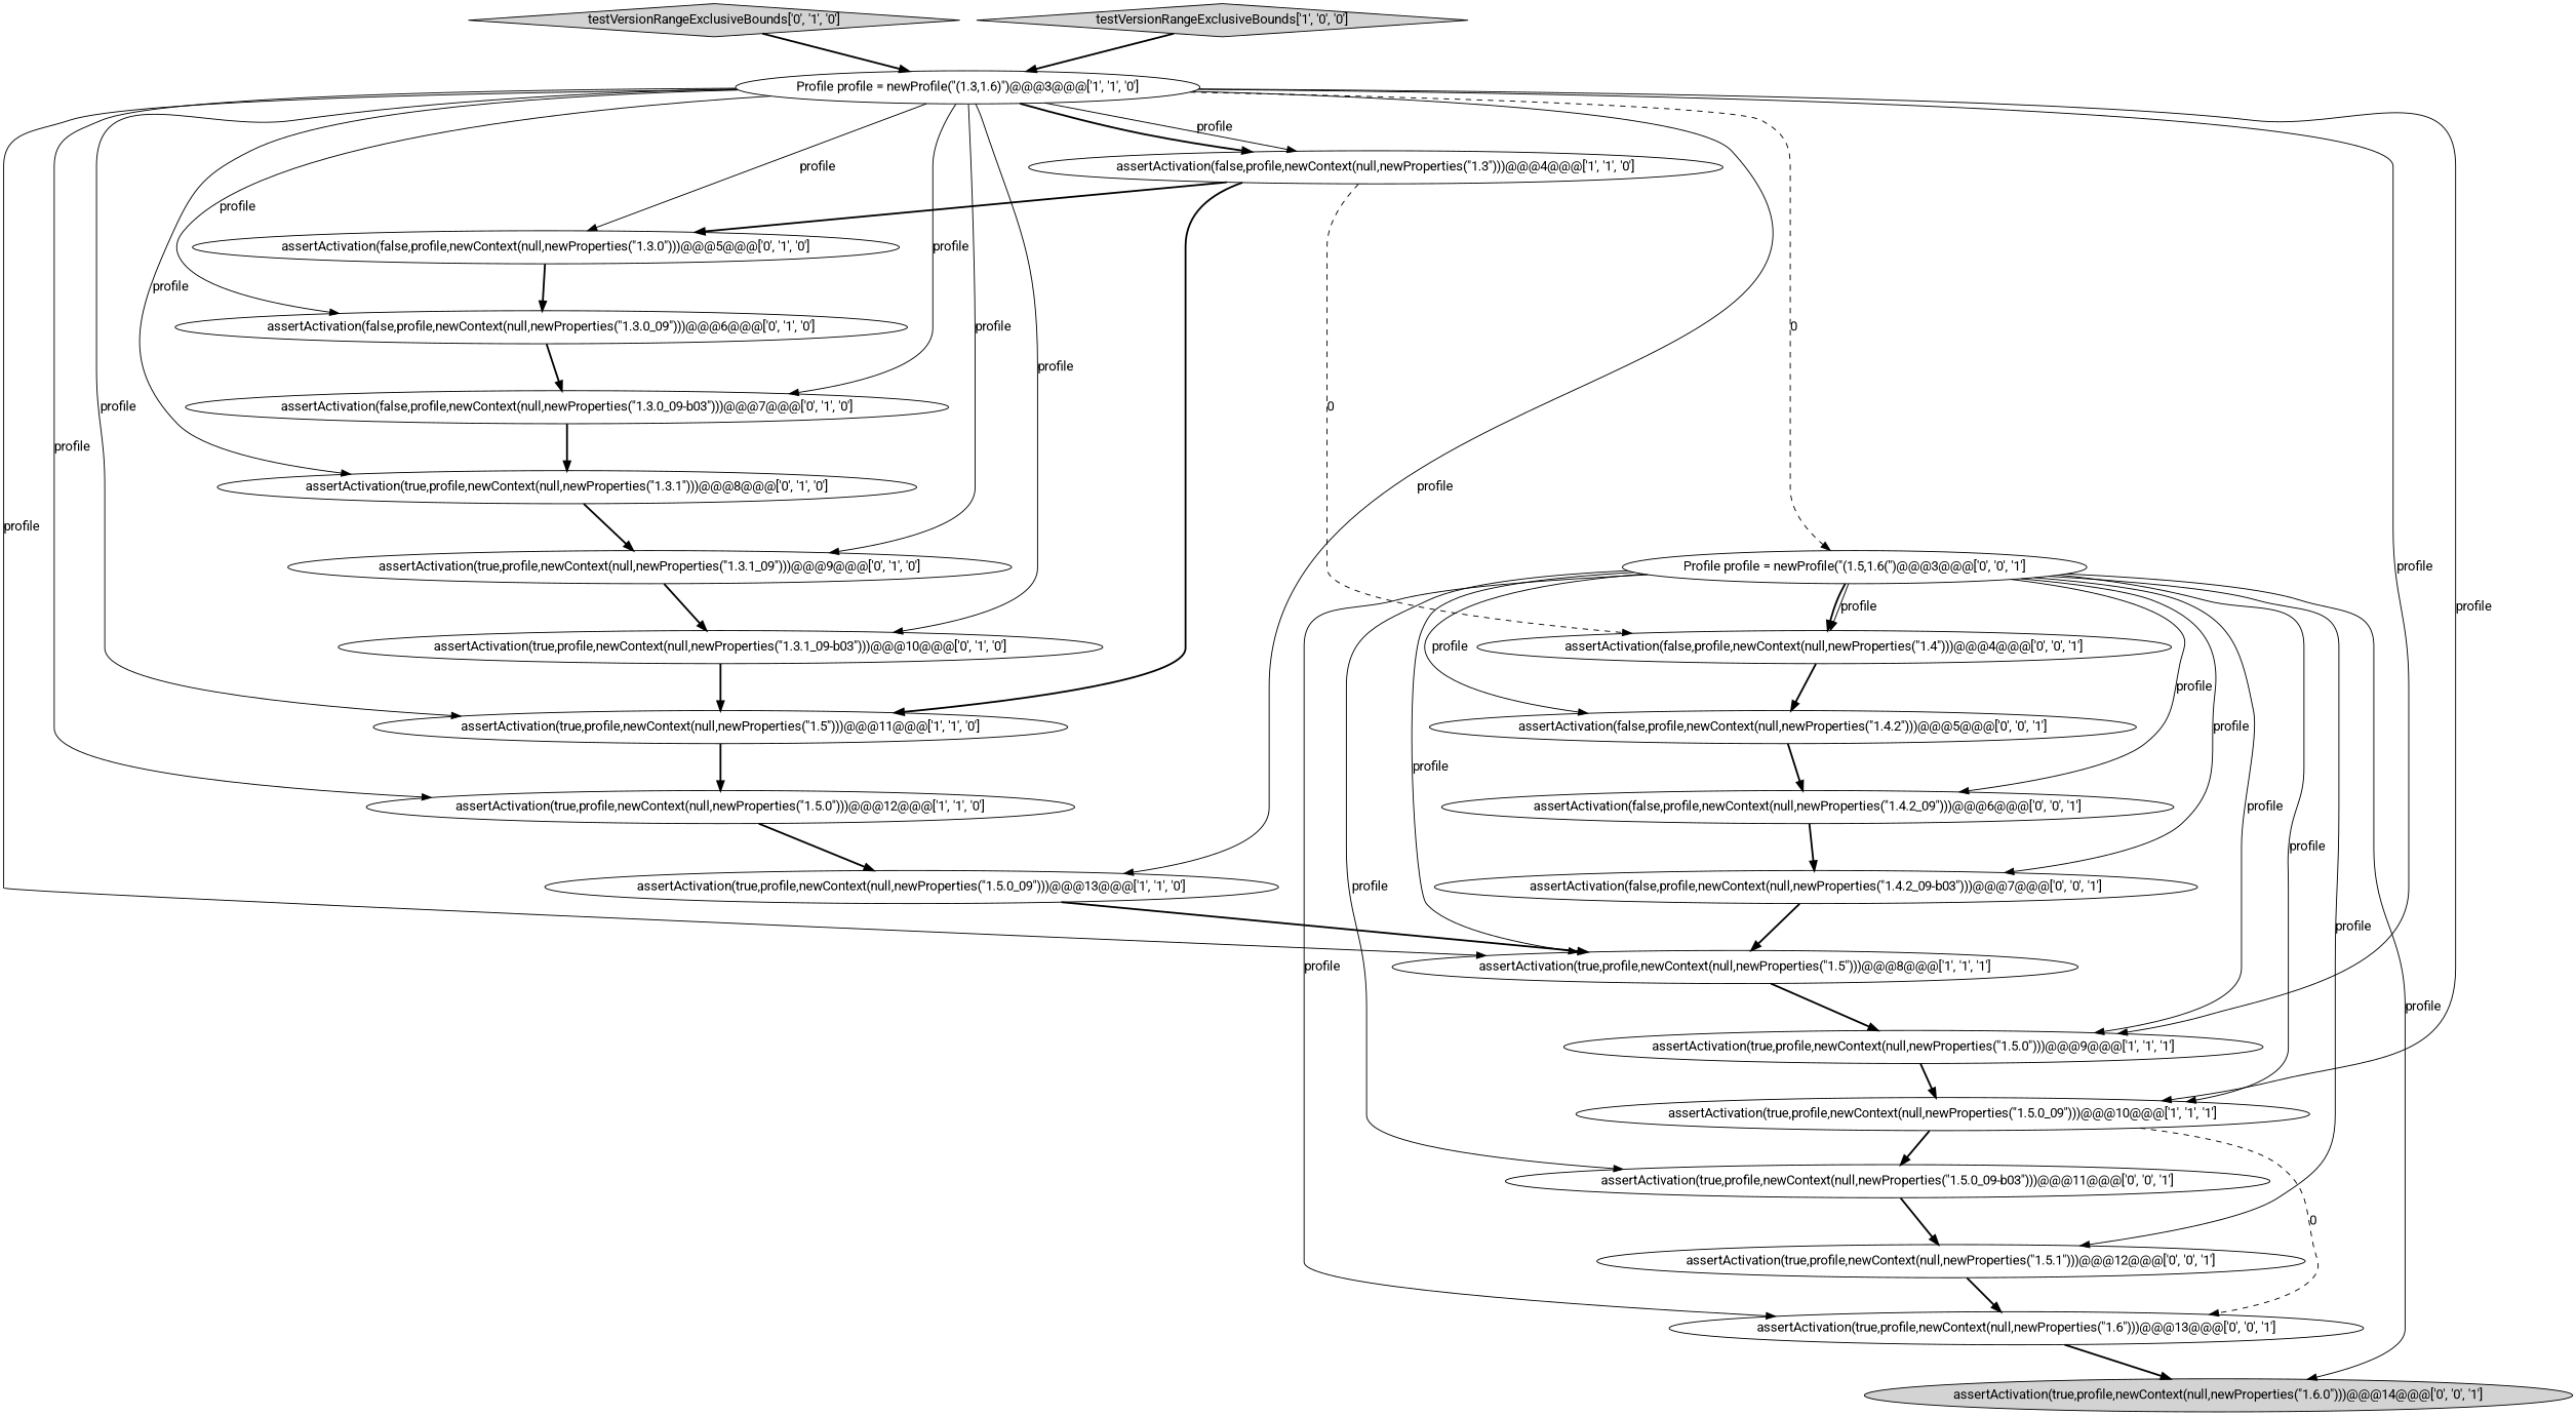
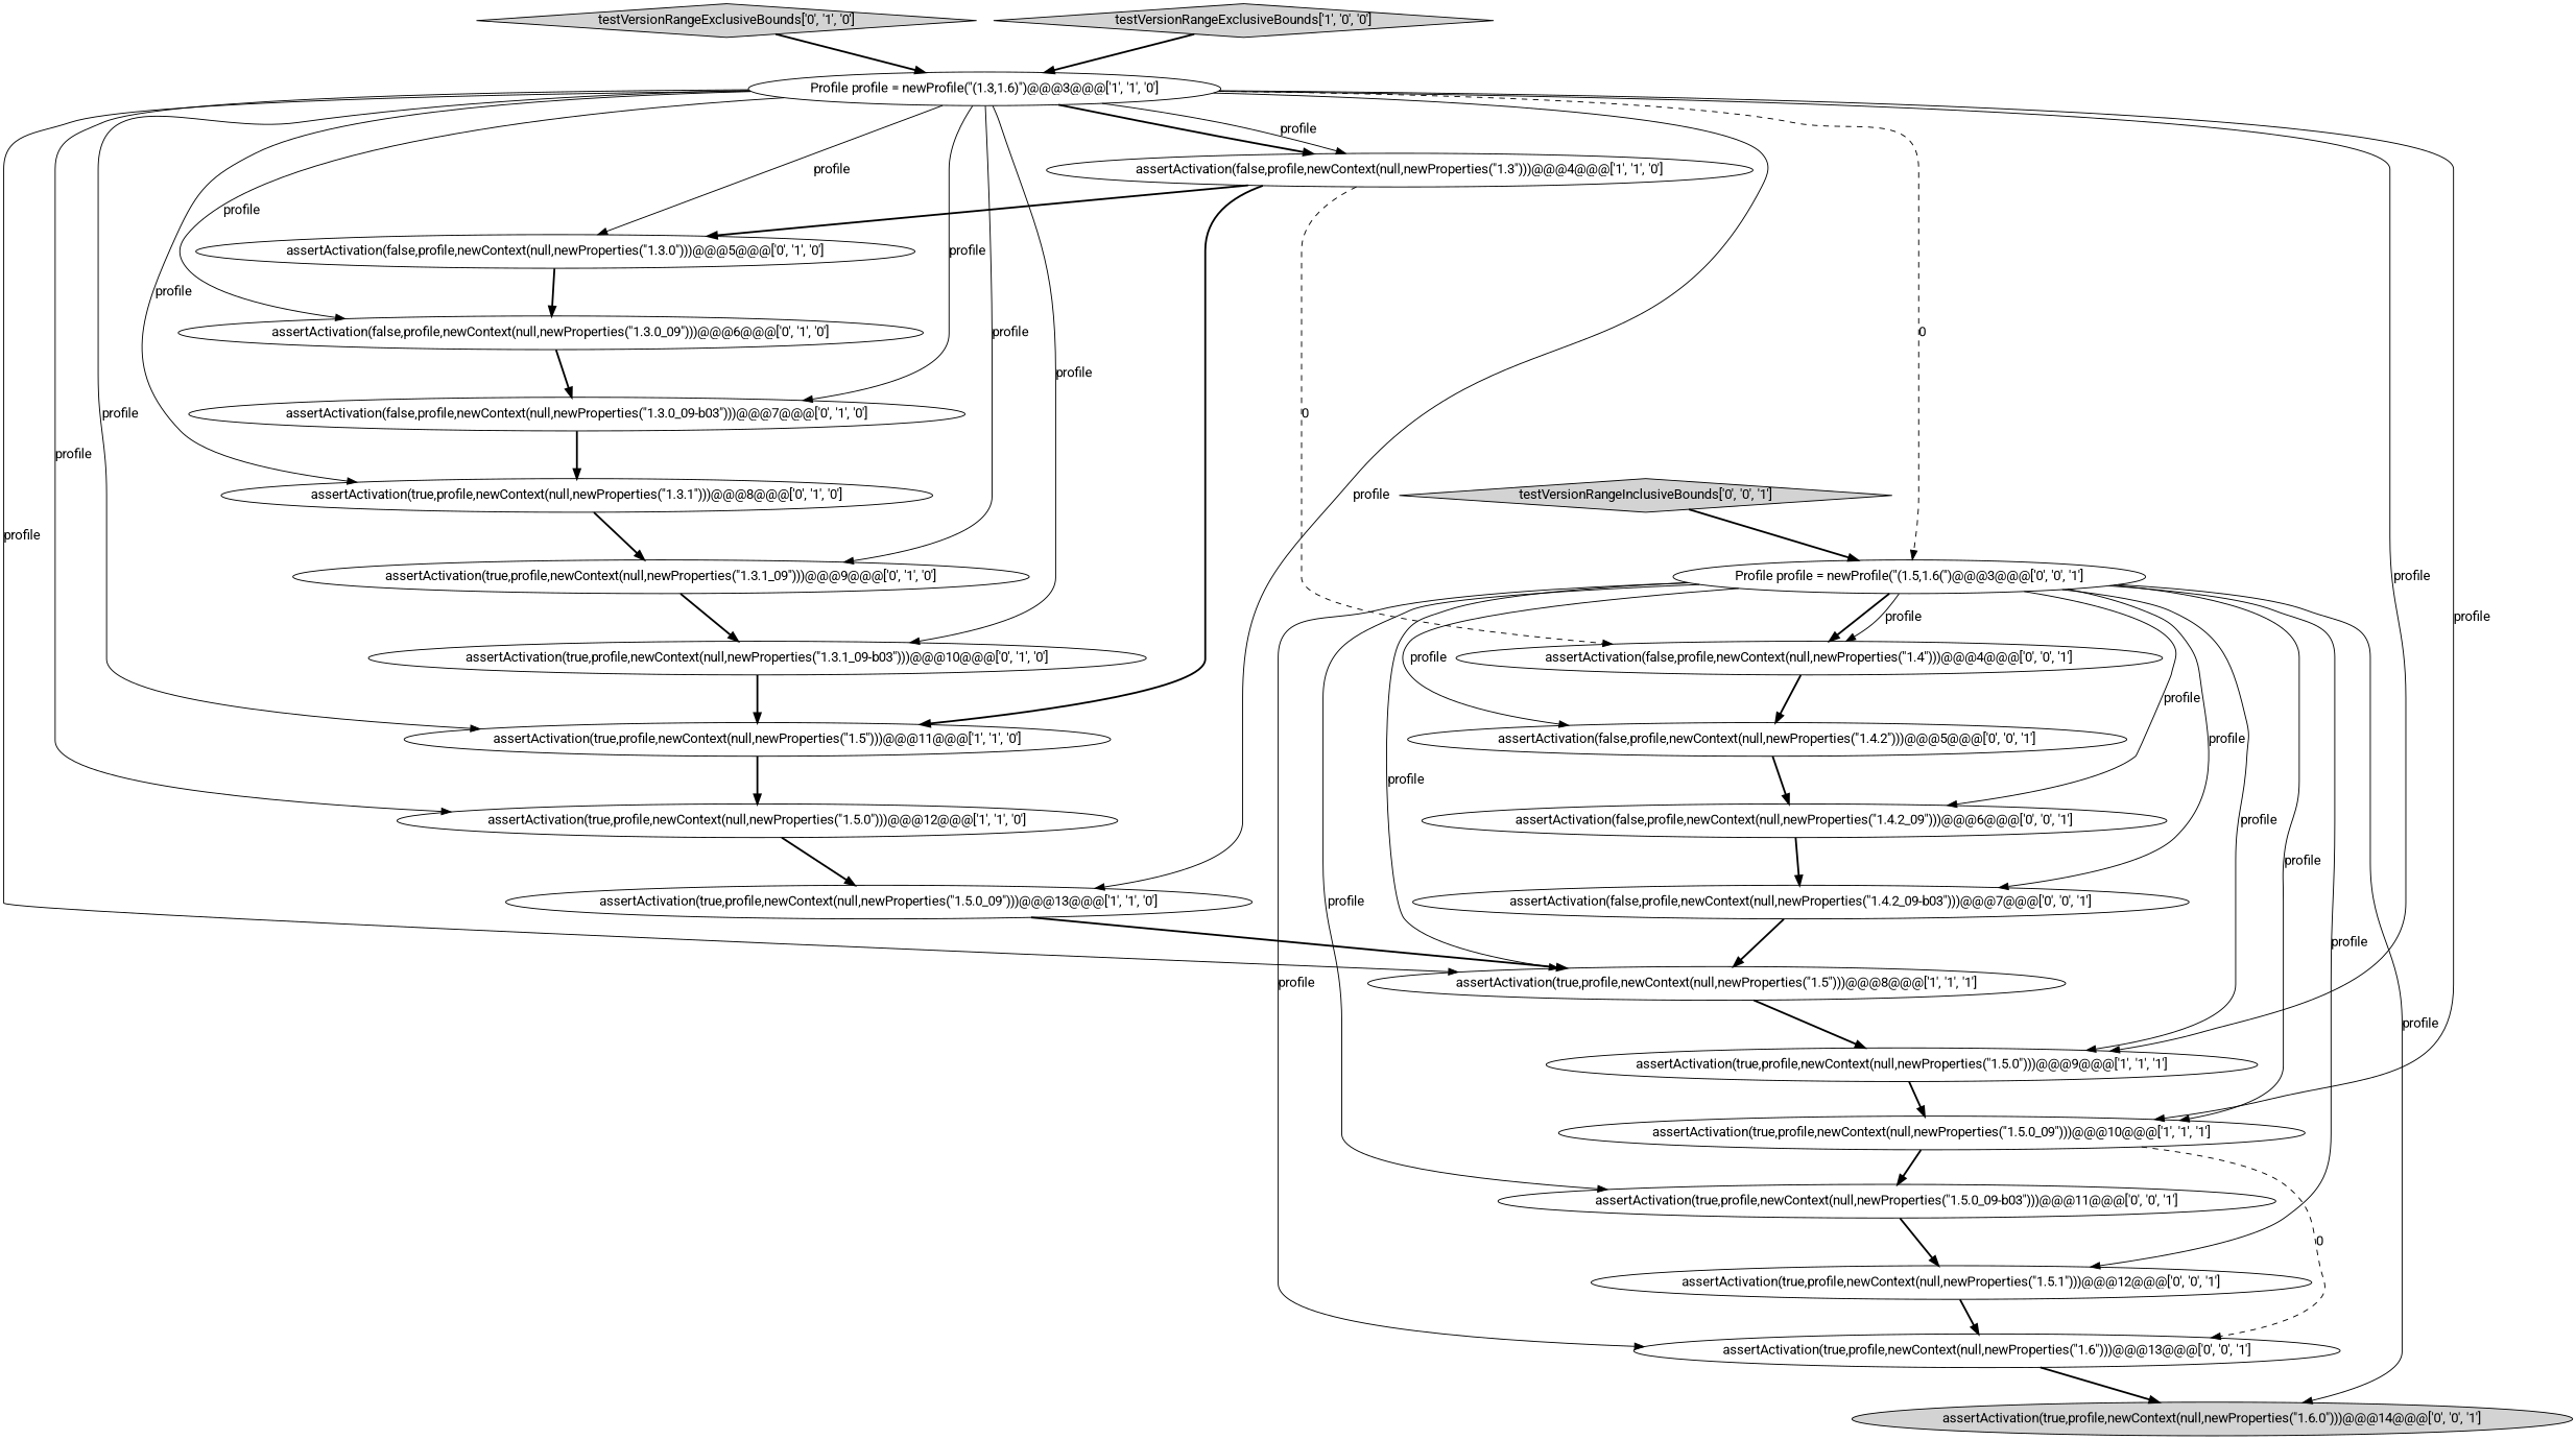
  digraph {
    fontname=Roboto
    node [fillcolor=white shape=ellipse style=filled fontname=Roboto]
    edge [style=bold fontname=Roboto]
    n1 [label="assertActivation(true,profile,newContext(null,newProperties(\"1.6\")))@@@13@@@['0', '0', '1']"]
    n2 [fillcolor=lightgray label="assertActivation(true,profile,newContext(null,newProperties(\"1.6.0\")))@@@14@@@['0', '0', '1']"]
    n3 [label="assertActivation(false,profile,newContext(null,newProperties(\"1.3\")))@@@4@@@['1', '1', '0']"]
    n4 [label="assertActivation(false,profile,newContext(null,newProperties(\"1.3.0\")))@@@5@@@['0', '1', '0']"]
    n5 [label="assertActivation(false,profile,newContext(null,newProperties(\"1.4\")))@@@4@@@['0', '0', '1']"]
    n6 [label="assertActivation(true,profile,newContext(null,newProperties(\"1.5\")))@@@11@@@['1', '1', '0']"]
    n7 [fillcolor=lightgray label="testVersionRangeExclusiveBounds['0', '1', '0']" shape=diamond]
    n8 [label="Profile profile = newProfile(\"(1.3,1.6)\")@@@3@@@['1', '1', '0']"]
    n9 [label="assertActivation(false,profile,newContext(null,newProperties(\"1.4.2\")))@@@5@@@['0', '0', '1']"]
    n10 [label="assertActivation(false,profile,newContext(null,newProperties(\"1.4.2_09\")))@@@6@@@['0', '0', '1']"]
    n11 [label="assertActivation(true,profile,newContext(null,newProperties(\"1.5.0\")))@@@12@@@['1', '1', '0']"]
    n12 [label="assertActivation(true,profile,newContext(null,newProperties(\"1.5.0_09\")))@@@13@@@['1', '1', '0']"]
    n13 [label="assertActivation(false,profile,newContext(null,newProperties(\"1.3.0_09\")))@@@6@@@['0', '1', '0']"]
    n14 [label="assertActivation(true,profile,newContext(null,newProperties(\"1.5.0\")))@@@9@@@['1', '1', '1']"]
    n15 [label="assertActivation(false,profile,newContext(null,newProperties(\"1.3.0_09-b03\")))@@@7@@@['0', '1', '0']"]
    n16 [label="assertActivation(true,profile,newContext(null,newProperties(\"1.3.1_09\")))@@@9@@@['0', '1', '0']"]
    n17 [label="assertActivation(true,profile,newContext(null,newProperties(\"1.5.0_09\")))@@@10@@@['1', '1', '1']"]
    n18 [label="Profile profile = newProfile(\"(1.5,1.6(\")@@@3@@@['0', '0', '1']"]
    n19 [label="assertActivation(true,profile,newContext(null,newProperties(\"1.3.1\")))@@@8@@@['0', '1', '0']"]
    n20 [label="assertActivation(true,profile,newContext(null,newProperties(\"1.5\")))@@@8@@@['1', '1', '1']"]
    n21 [label="assertActivation(true,profile,newContext(null,newProperties(\"1.3.1_09-b03\")))@@@10@@@['0', '1', '0']"]
    n22 [fillcolor=lightgray label="testVersionRangeExclusiveBounds['1', '0', '0']" shape=diamond]
    n23 [label="assertActivation(true,profile,newContext(null,newProperties(\"1.5.0_09-b03\")))@@@11@@@['0', '0', '1']"]
    n24 [label="assertActivation(true,profile,newContext(null,newProperties(\"1.5.1\")))@@@12@@@['0', '0', '1']"]
    n25 [label="assertActivation(false,profile,newContext(null,newProperties(\"1.4.2_09-b03\")))@@@7@@@['0', '0', '1']"]
+   n26 [fillcolor=lightgray label="testVersionRangeInclusiveBounds['0', '0', '1']" shape=diamond]
    n1 -> n2
    n3 -> n4
    n3 -> n5 [label=0 style=dashed]
    n3 -> n6
    n4 -> n13
    n5 -> n9
    n6 -> n11
    n7 -> n8
    n8 -> n3 [label=profile style=solid]
    n8 -> n3
    n8 -> n4 [label=profile style=solid]
    n8 -> n6 [label=profile style=solid]
    n8 -> n11 [label=profile style=solid]
    n8 -> n12 [label=profile style=solid]
    n8 -> n13 [label=profile style=solid]
    n8 -> n14 [label=profile style=solid]
    n8 -> n15 [label=profile style=solid]
    n8 -> n16 [label=profile style=solid]
    n8 -> n17 [label=profile style=solid]
    n8 -> n18 [label=0 style=dashed]
    n8 -> n19 [label=profile style=solid]
    n8 -> n20 [label=profile style=solid]
    n8 -> n21 [label=profile style=solid]
    n9 -> n10
    n10 -> n25
    n11 -> n12
    n12 -> n20
    n13 -> n15
    n14 -> n17
    n15 -> n19
    n16 -> n21
    n17 -> n1 [label=0 style=dashed]
    n17 -> n23
    n18 -> n1 [label=profile style=solid]
    n18 -> n2 [label=profile style=solid]
    n18 -> n5
    n18 -> n5 [label=profile style=solid]
    n18 -> n9 [label=profile style=solid]
    n18 -> n10 [label=profile style=solid]
    n18 -> n14 [label=profile style=solid]
    n18 -> n17 [label=profile style=solid]
    n18 -> n20 [label=profile style=solid]
    n18 -> n23 [label=profile style=solid]
    n18 -> n24 [label=profile style=solid]
    n18 -> n25 [label=profile style=solid]
    n19 -> n16
    n20 -> n14
    n21 -> n6
    n22 -> n8
    n23 -> n24
    n24 -> n1
    n25 -> n20
+   n26 -> n18
  }
